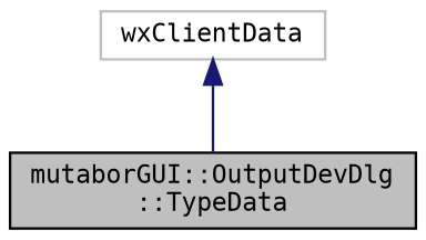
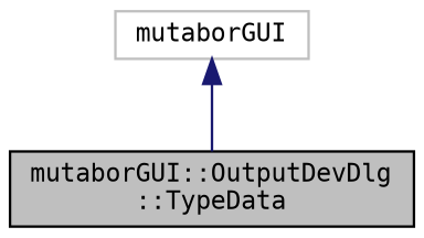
  digraph {
    fontname="DejaVu Sans Mono"
    node [fontname="DejaVu Sans Mono" fontsize=10 shape=record style=filled]
    n1 [color=black fillcolor=grey75 fontcolor=black height=0.2 label="mutaborGUI::OutputDevDlg\l::TypeData" width=0.4]
-   n2 [color=grey75 fillcolor=white height=0.2 label=wxClientData width=0.4]
+   n2 [color=grey75 fillcolor=white height=0.2 label=mutaborGUI width=0.4]
    n2 -> n1 [color=midnightblue dir=back fontname="DejaVu Sans Mono" fontsize=10 labelfontname=Sans labelfontsize=10 style=solid]
  }
